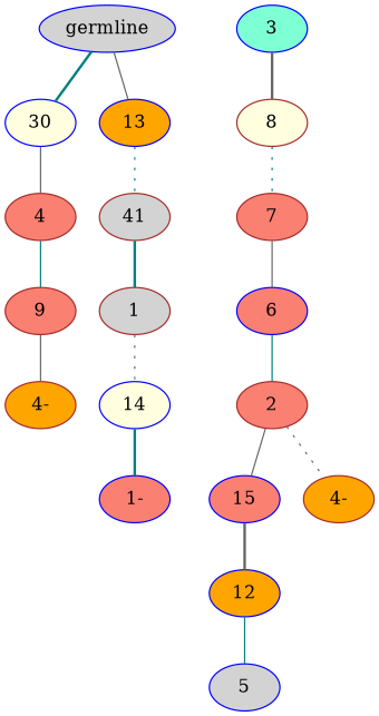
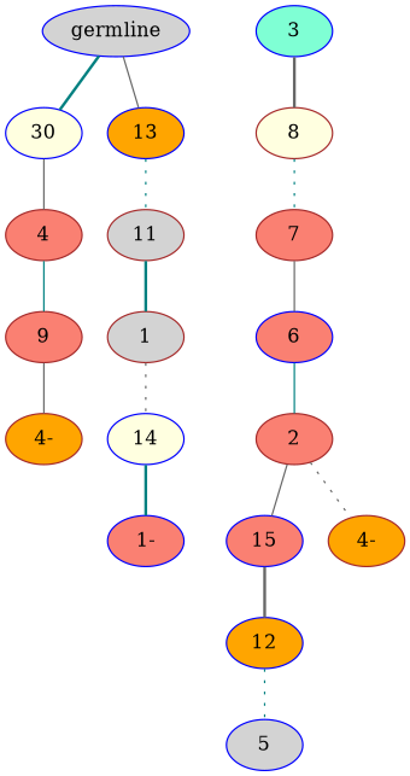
  graph {
    node [color=blue fillcolor=salmon style=filled]
    edge [color=gray40 style=solid]
    n1 [fillcolor=lightgrey label=germline]
    n2 [fillcolor=lightyellow label=30]
    n3 [fillcolor=orange label=13]
    n4 [color=brown label=4]
-   n5 [color=brown fillcolor=lightgrey label=41]
+   n5 [color=brown fillcolor=lightgrey label=11]
    n6 [color=brown label=9]
    n7 [color=brown fillcolor=orange label="4-"]
    n8 [fillcolor=aquamarine label=3]
    n9 [color=brown fillcolor=lightyellow label=8]
    n10 [color=brown label=7]
    n11 [label=6]
    n12 [color=brown label=2]
    n13 [label=15]
    n14 [color=brown fillcolor=orange label="4-"]
    n15 [fillcolor=orange label=12]
    n16 [fillcolor=lightgrey label=5]
    n17 [color=brown fillcolor=lightgrey label=1]
    n18 [fillcolor=lightyellow label=14]
    n19 [label="1-"]
    n1 -- n2 [color=teal style=bold]
    n1 -- n3
    n2 -- n4
    n3 -- n5 [color=teal style=dotted]
    n4 -- n6 [color=teal]
    n5 -- n17 [color=teal style=bold]
    n6 -- n7
    n8 -- n9 [style=bold]
    n9 -- n10 [color=teal style=dotted]
    n10 -- n11
    n11 -- n12 [color=teal]
    n12 -- n13
    n12 -- n14 [style=dotted]
    n13 -- n15 [style=bold]
-   n15 -- n16 [color=teal]
+   n15 -- n16 [color=teal style=dotted]
    n17 -- n18 [style=dotted]
    n18 -- n19 [color=teal style=bold]
  }
